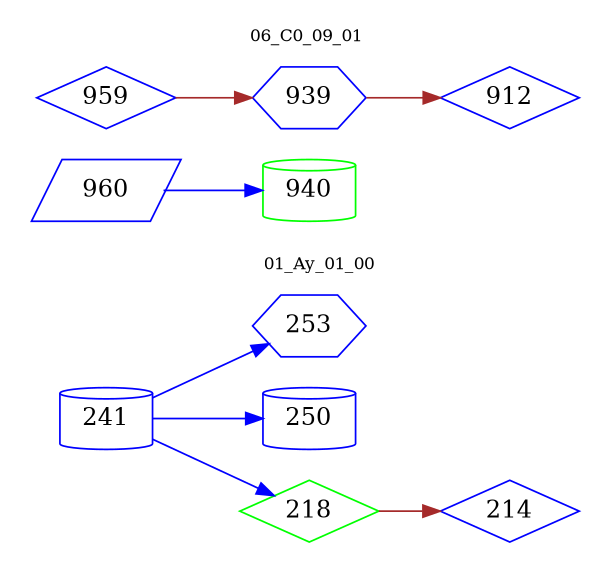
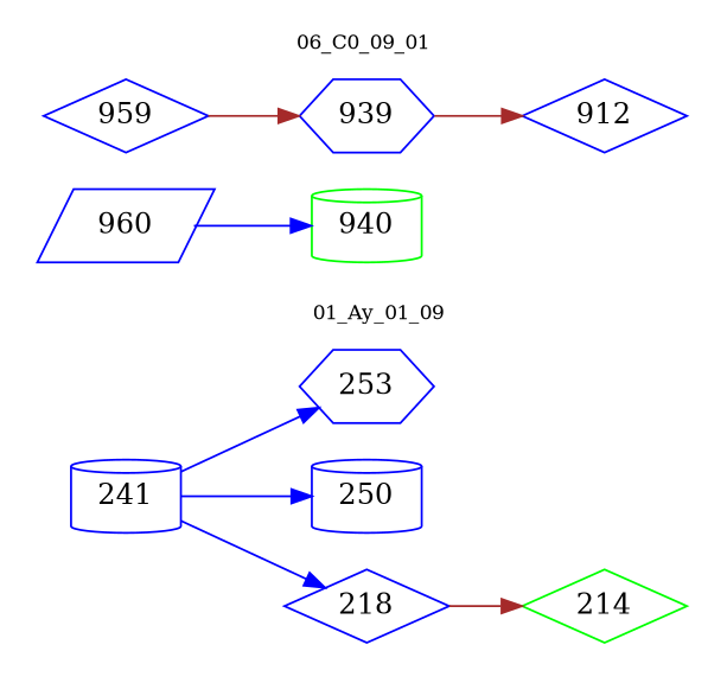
  digraph {
    rankdir=LR
    node [color=blue shape=diamond]
    edge [color=blue]
    n1 [label=241 shape=cylinder]
-   n2 [color=green label=218]
+   n2 [label=218]
    n3 [label=250 shape=cylinder]
-   n4 [label=214]
+   n4 [color=green label=214]
    n5 [label=253 shape=hexagon]
    n6 [label=959]
    n7 [label=939 shape=hexagon]
    n8 [label=960 shape=parallelogram]
    n9 [label=912]
    n10 [color=green label=940 shape=cylinder]
    subgraph cluster_1 {
      color=white
      fontsize=10
-     label="01_Ay_01_00"
+     label="01_Ay_01_09"
      n1
      n2
      n3
      n4
      n5
    }
    subgraph cluster_2 {
      color=white
      fontsize=10
      label="06_C0_09_01"
      n6
      n7
      n8
      n9
      n10
    }
    n1 -> n2
    n1 -> n3
    n1 -> n5
    n2 -> n4 [color=brown]
    n6 -> n7 [color=brown]
    n7 -> n9 [color=brown]
    n8 -> n10
  }
